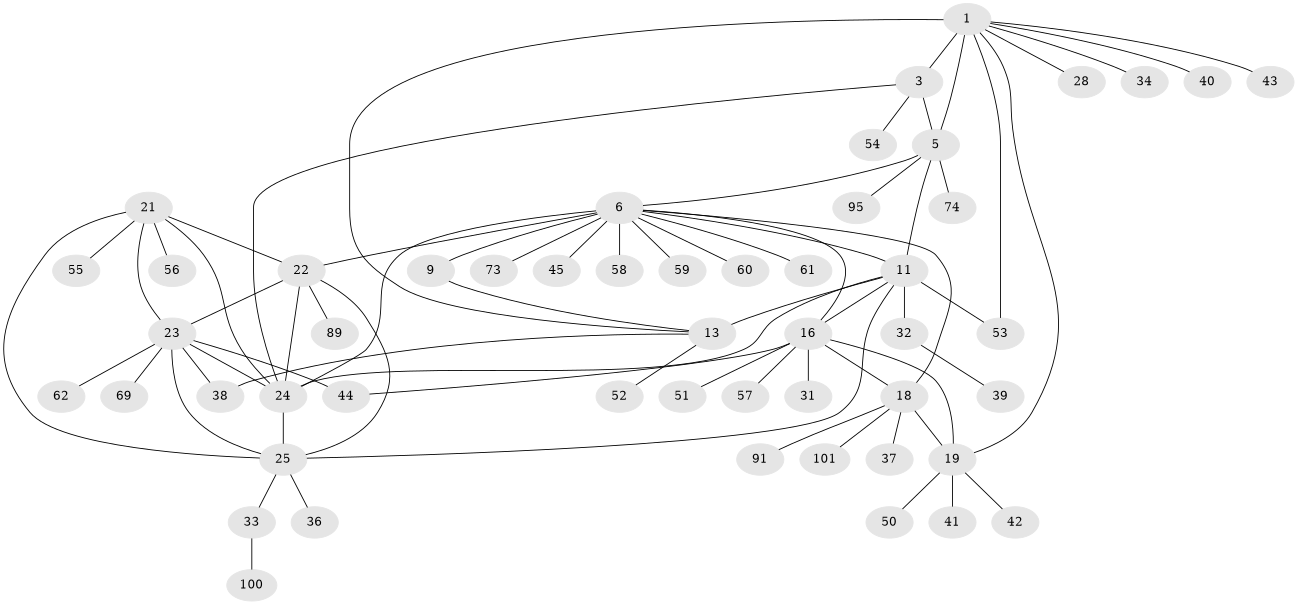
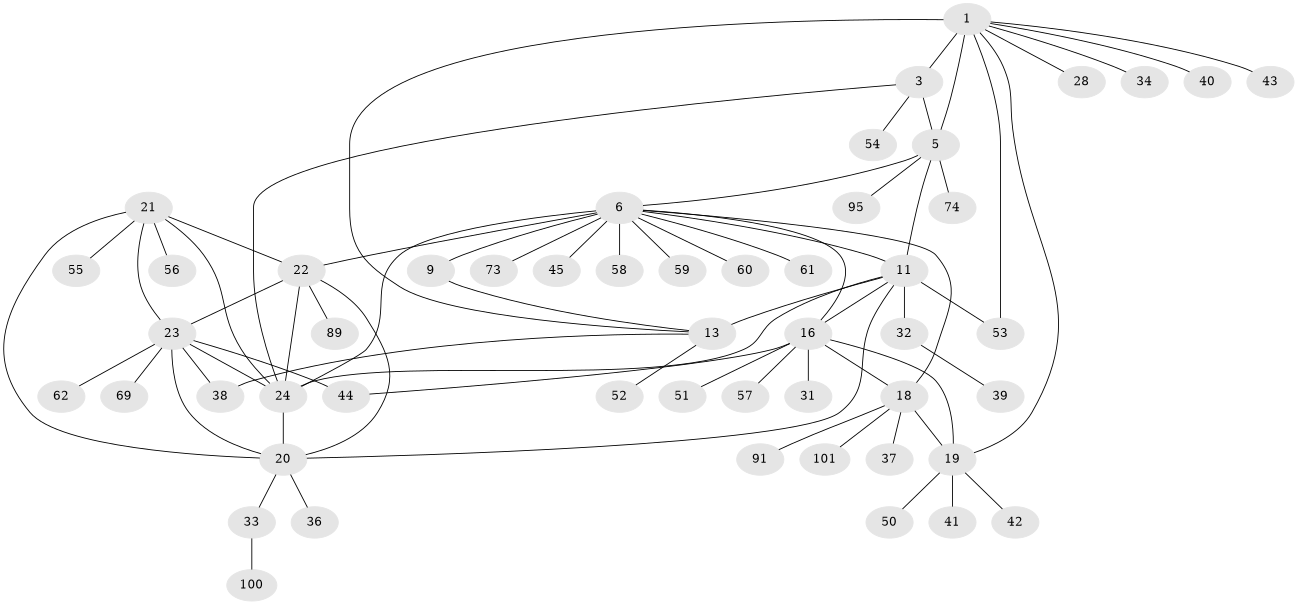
  graph {
    node [color=gray90 style=filled]
    1 [super="+4+2"]
    3 [super="+96+78+67"]
    5
    13 [super="+47+14+81+92"]
    19 [super="+86+20"]
    28
    34
    40
    43
    53 [super="+82"]
    24
    54
    11 [super="+65+12+26"]
    6 [super="+10+7+46+8"]
    74 [super="+80"]
    95
    16 [super="+17+76+77"]
-   25 [super="+35+27"]
+   25 [super="+35+27" label=20]
    32
    38
    52
    41
    42
    50
    9 [super="+30+68+63"]
    18
    22 [super="+49"]
    45
    58
    59
    60
    61
    73
    31
    51
    57
    44
    37 [super="+70"]
    91
    101
    23
    89
    33
    36
    39
    62 [super="+64"]
    69 [super="+87+84"]
    21
    55
    56
    100
    1 -- 3 [weight=3]
    1 -- 5 [weight=3]
    1 -- 13
    1 -- 19
    1 -- 28
    1 -- 34
    1 -- 40
    1 -- 43
    1 -- 53
    3 -- 5
    3 -- 24
    3 -- 54
    5 -- 11
    5 -- 6 [weight=2]
    5 -- 74
    5 -- 95
    13 -- 38
    13 -- 52
    19 -- 41
    19 -- 42
    19 -- 50
    24 -- 25
    11 -- 13 [weight=6]
    11 -- 53
    11 -- 24
    11 -- 16
    11 -- 25
    11 -- 32
    6 -- 24
    6 -- 11
    6 -- 16
    6 -- 9 [weight=4]
    6 -- 18
    6 -- 22
    6 -- 45
    6 -- 58
    6 -- 59
    6 -- 60
    6 -- 61
    6 -- 73
    16 -- 19 [weight=4]
    16 -- 18 [weight=2]
    16 -- 31
    16 -- 51
    16 -- 57
    16 -- 44
    25 -- 33
    25 -- 36
    32 -- 39
    9 -- 13
    18 -- 19 [weight=2]
    18 -- 37
    18 -- 91
    18 -- 101
    22 -- 24
    22 -- 25
    22 -- 23
    22 -- 89
    23 -- 24
    23 -- 25
    23 -- 38
    23 -- 44
    23 -- 62
    23 -- 69
    33 -- 100
    21 -- 24
    21 -- 25
    21 -- 22
    21 -- 23
    21 -- 55
    21 -- 56
  }
